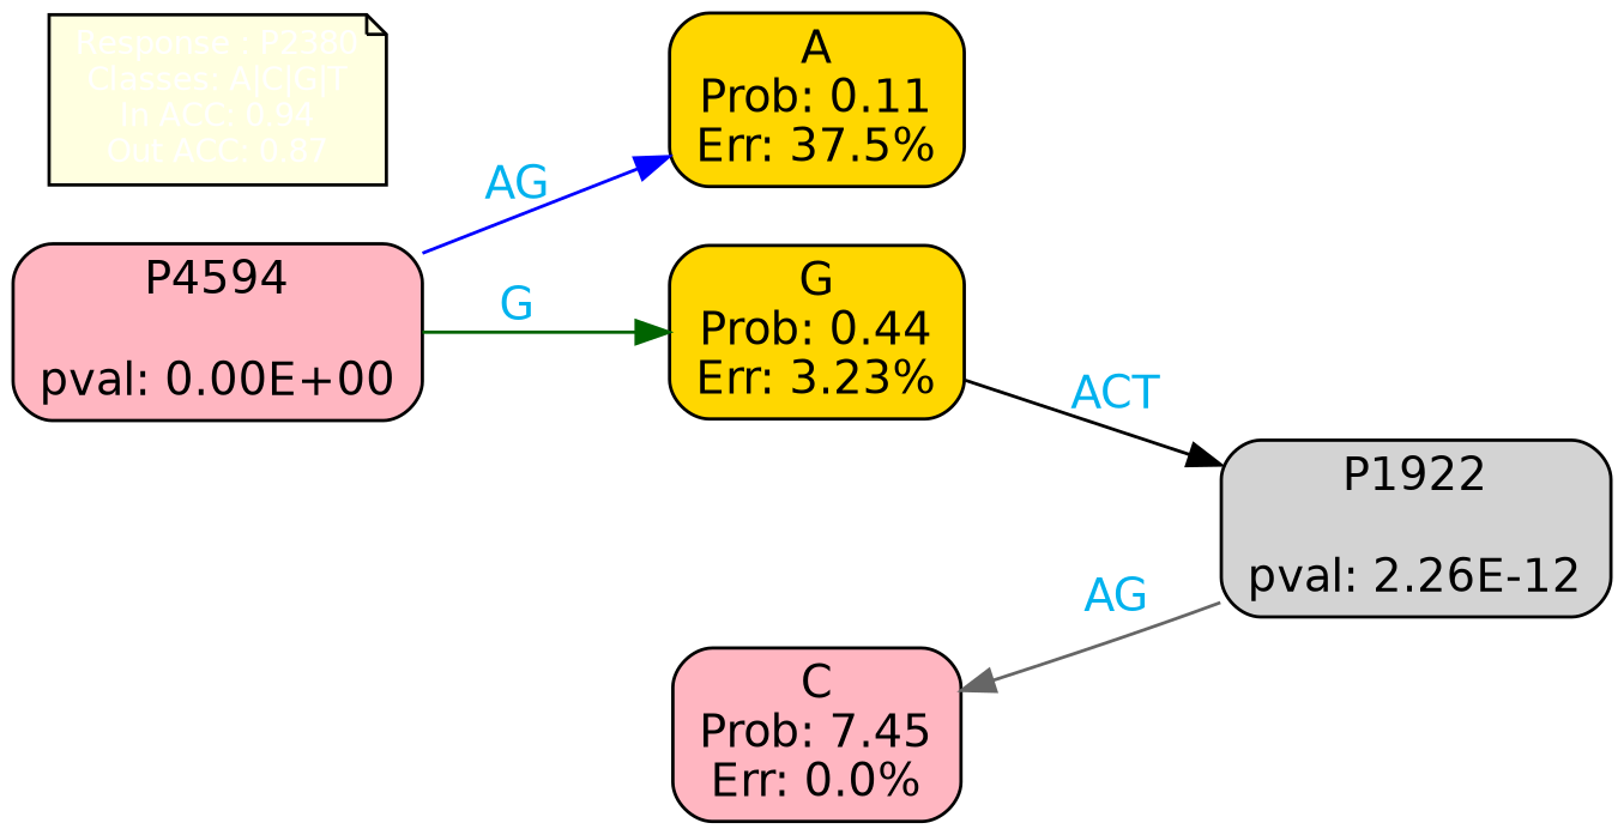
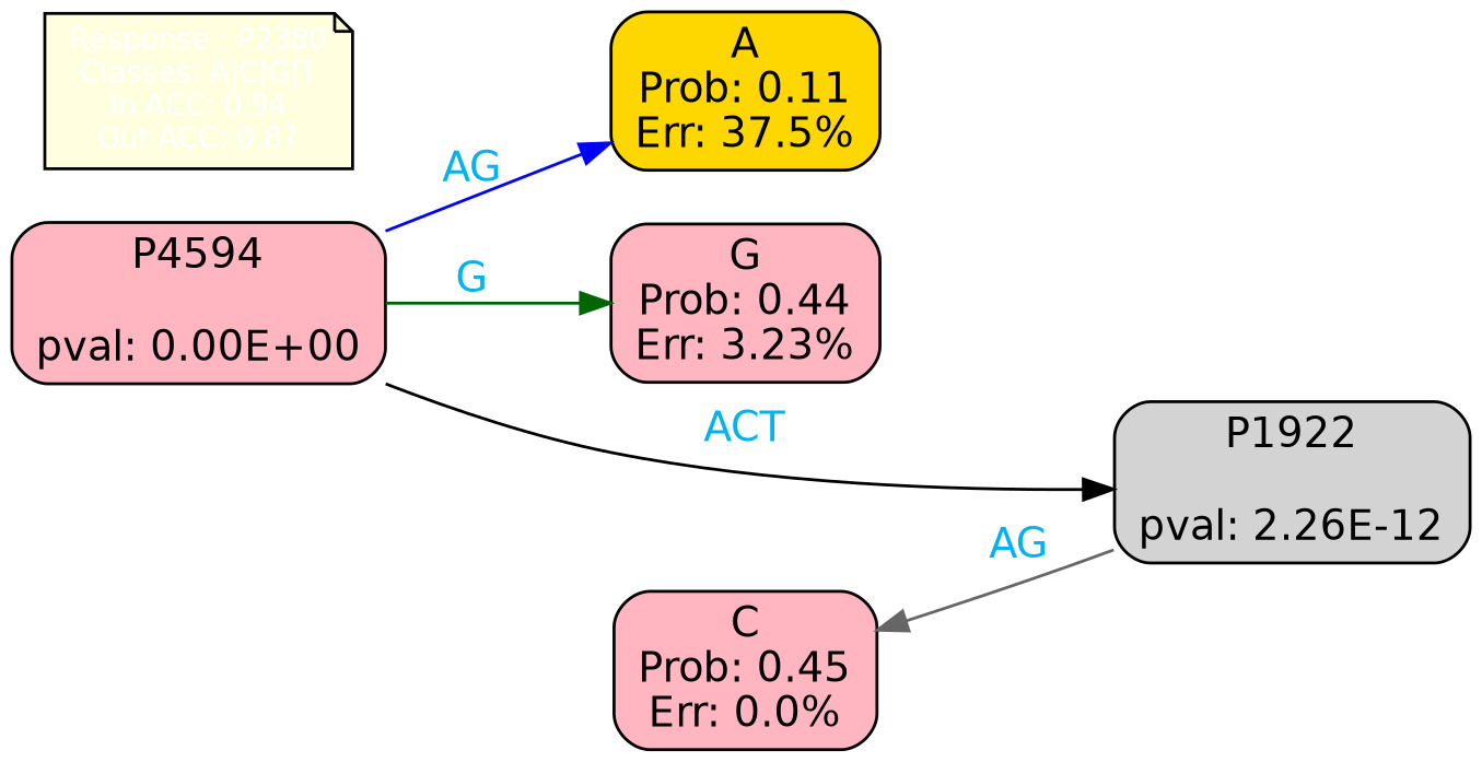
  digraph {
    rankdir=LR
    ranksep=equally
    splines=polylines
    node [color=black fillcolor=gold fontname=helvetica shape=box style="filled, rounded"]
    edge [fontcolor=deepskyblue2 fontname=helvetica]
    n1 [label="A\nProb: 0.11\nErr: 37.5%"]
-   n2 [fillcolor=lightpink label="C\nProb: 7.45\nErr: 0.0%"]
-   n3 [label="G\nProb: 0.44\nErr: 3.23%"]
+   n2 [fillcolor=lightpink label="C\nProb: 0.45\nErr: 0.0%"]
+   n3 [fillcolor=lightpink label="G\nProb: 0.44\nErr: 3.23%"]
    n4 [align=left fillcolor=lightyellow fontcolor=white fontsize=10 label="Response : P2380\nClasses: A|C|G|T\nIn ACC: 0.94\nOut ACC: 0.87\n" shape=note style=filled]
    n5 [fillcolor=lightpink label="P4594\n\npval: 0.00E+00"]
    n6 [fillcolor=lightgrey label="P1922\n\npval: 2.26E-12"]
    subgraph sub_1 {
      rank=same
      n1
      n2
      n3
    }
    subgraph sub_2 {
      rank=same
      n4
      n5
    }
    n5 -> n1 [color=blue label=AG]
    n5 -> n3 [color=darkgreen label=G]
-   n3 -> n6 [color=black label=ACT]
+   n5 -> n6 [color=black label=ACT]
    n6 -> n2 [color=gray40 label=AG]
  }
